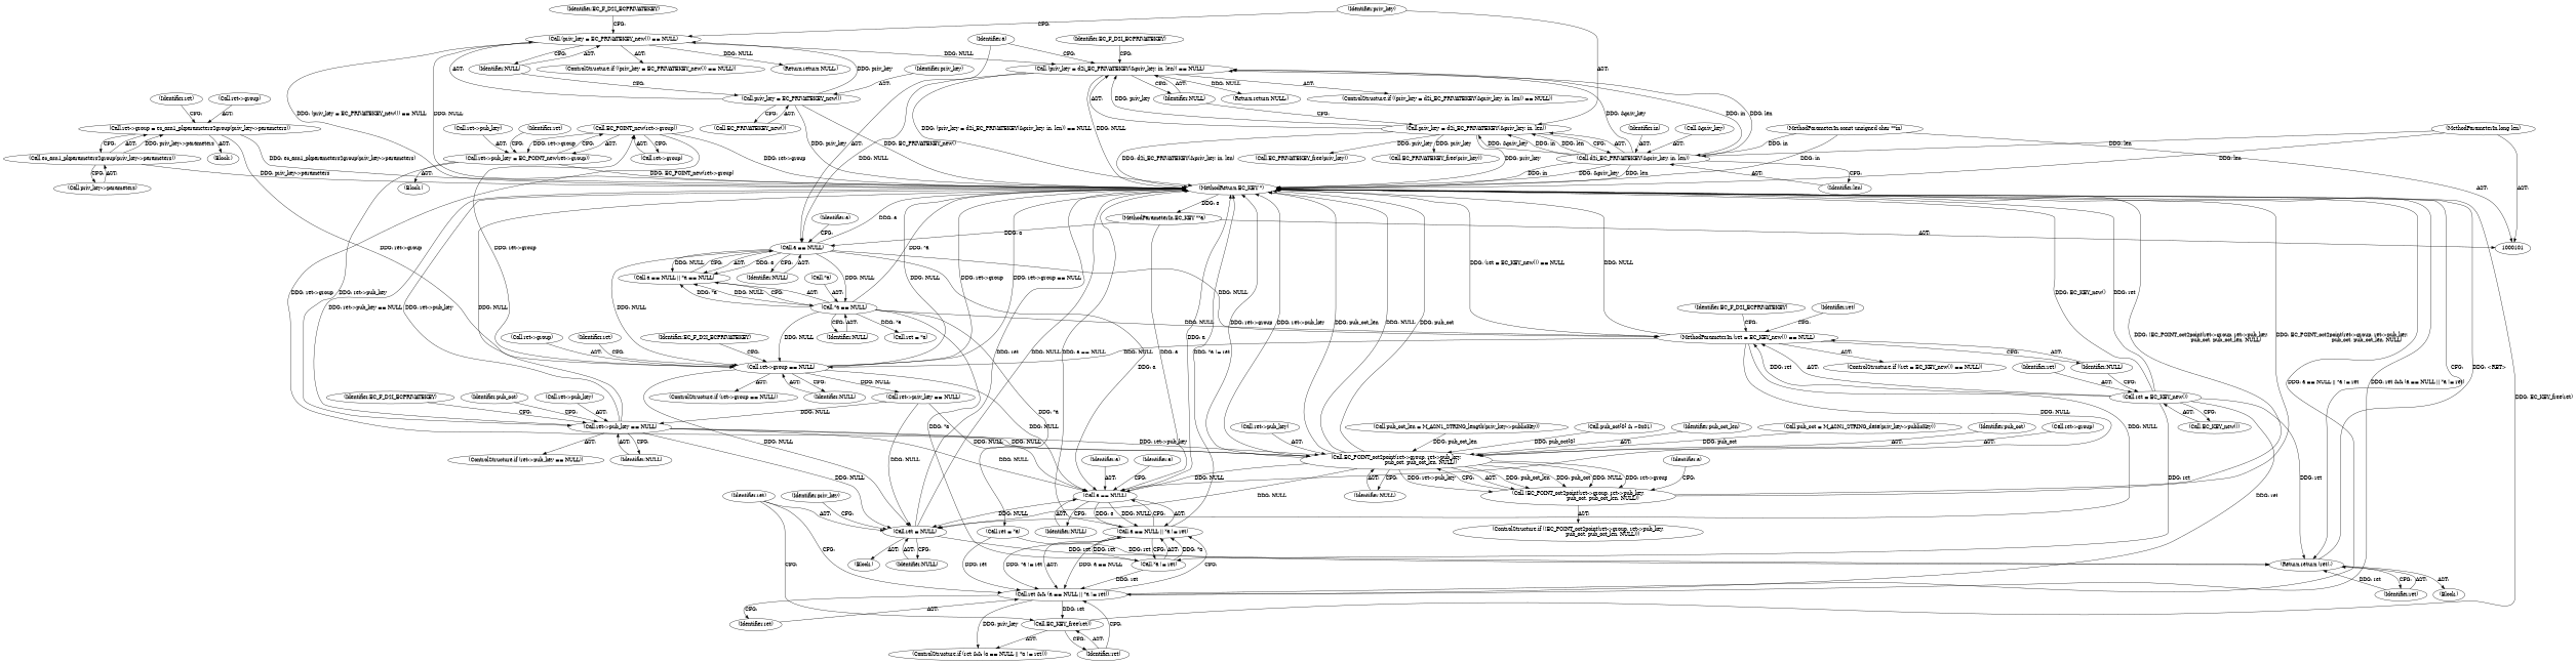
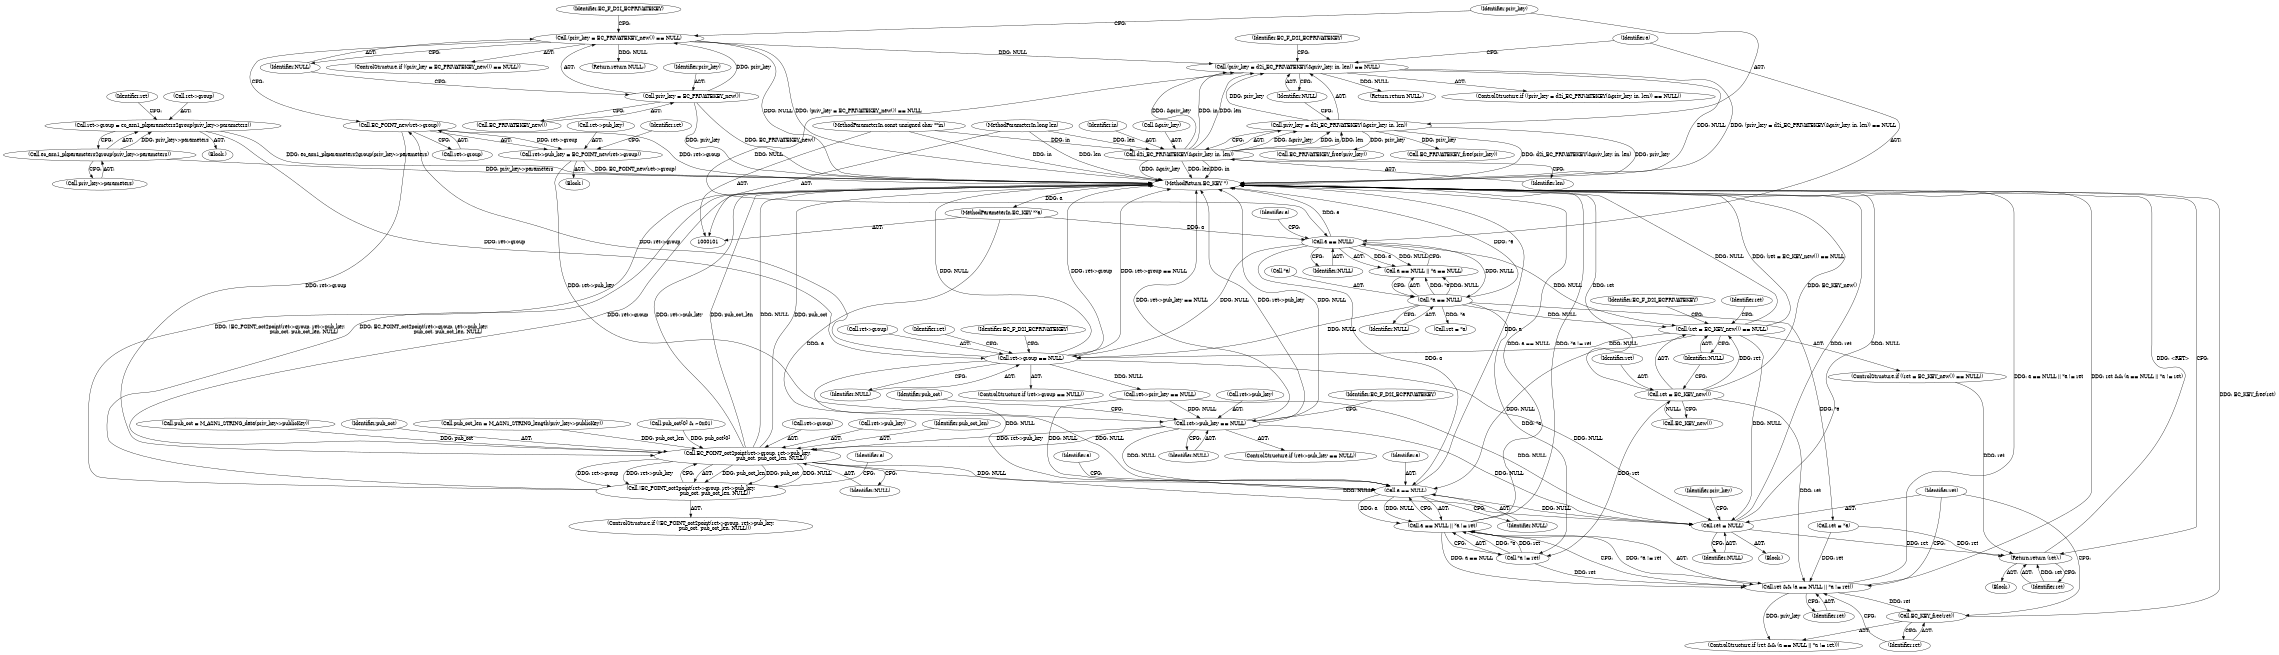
  digraph {
    n1 [label="(Call,EC_POINT_new(ret->group))"]
    n2 [label="(Call,ret->pub_key = EC_POINT_new(ret->group))"]
    n3 [label="(Call,EC_POINT_oct2point(ret->group, ret->pub_key,\n                                pub_oct, pub_oct_len, NULL))"]
    n4 [label="(Call,ret->group)"]
    n5 [label="(MethodReturn,EC_KEY *)"]
    n6 [label="(Call,ret->pub_key == NULL)"]
    n7 [label="(Block,)"]
    n8 [label="(Call,a == NULL)"]
    n9 [label="(Call,ret = NULL)"]
    n10 [label="(Call,!EC_POINT_oct2point(ret->group, ret->pub_key,\n                                pub_oct, pub_oct_len, NULL))"]
    n11 [label="(Identifier,NULL)"]
    n12 [label="(MethodParameterIn,EC_KEY **a)"]
    n13 [label="(Return,return (ret);)"]
    n14 [label="(Call,ret->group == NULL)"]
    n15 [label="(Identifier,NULL)"]
    n16 [label="(ControlStructure,if (ret->group == NULL))"]
    n17 [label="(Call,ret->priv_key == NULL)"]
    n18 [label="(Call,a == NULL || *a != ret)"]
    n19 [label="(Identifier,NULL)"]
    n20 [label="(Block,)"]
    n21 [label="(Identifier,NULL)"]
    n22 [label="(Call,ret->group = ec_asn1_pkparameters2group(priv_key->parameters))"]
    n23 [label="(Call,ec_asn1_pkparameters2group(priv_key->parameters))"]
    n24 [label="(Block,)"]
    n25 [label="(Call,priv_key->parameters)"]
    n26 [label="(Call,a == NULL)"]
    n27 [label="(Call,*a == NULL)"]
-   n28 [label="(MethodParameterIn,(ret = EC_KEY_new()) == NULL)"]
+   n28 [label="(Call,(ret = EC_KEY_new()) == NULL)"]
    n29 [label="(Identifier,NULL)"]
    n30 [label="(Call,a == NULL || *a == NULL)"]
    n31 [label="(Call,ret = *a)"]
    n32 [label="(Call,*a != ret)"]
    n33 [label="(Identifier,NULL)"]
    n34 [label="(Call,ret = *a)"]
    n35 [label="(ControlStructure,if ((ret = EC_KEY_new()) == NULL))"]
    n36 [label="(Identifier,NULL)"]
    1000101
    n38 [label="(Call,(priv_key = d2i_EC_PRIVATEKEY(&priv_key, in, len)) == NULL)"]
    n39 [label="(Identifier,NULL)"]
    n40 [label="(Return,return NULL;)"]
    n41 [label="(ControlStructure,if ((priv_key = d2i_EC_PRIVATEKEY(&priv_key, in, len)) == NULL))"]
    n42 [label="(Call,priv_key = d2i_EC_PRIVATEKEY(&priv_key, in, len))"]
    n43 [label="(Call,d2i_EC_PRIVATEKEY(&priv_key, in, len))"]
    n44 [label="(Call,EC_PRIVATEKEY_free(priv_key))"]
    n45 [label="(Call,EC_PRIVATEKEY_free(priv_key))"]
    n46 [label="(Identifier,len)"]
    n47 [label="(MethodParameterIn,const unsigned char **in)"]
    n48 [label="(MethodParameterIn,long len)"]
    n49 [label="(Call,(priv_key = EC_PRIVATEKEY_new()) == NULL)"]
    n50 [label="(ControlStructure,if ((priv_key = EC_PRIVATEKEY_new()) == NULL))"]
    n51 [label="(Identifier,NULL)"]
    n52 [label="(Return,return NULL;)"]
    n53 [label="(Call,priv_key = EC_PRIVATEKEY_new())"]
    n54 [label="(Call,EC_PRIVATEKEY_new())"]
    n55 [label="(Call,ret && (a == NULL || *a != ret))"]
    n56 [label="(Call,ret = EC_KEY_new())"]
    n57 [label="(Call,EC_KEY_new())"]
    n58 [label="(Call,EC_KEY_free(ret))"]
    n59 [label="(ControlStructure,if (ret && (a == NULL || *a != ret)))"]
    n60 [label="(Identifier,ret)"]
    n61 [label="(Block,)"]
    n62 [label="(Identifier,ret)"]
    n63 [label="(Identifier,NULL)"]
    n64 [label="(ControlStructure,if (ret->pub_key == NULL))"]
    n65 [label="(ControlStructure,if (!EC_POINT_oct2point(ret->group, ret->pub_key,\n                                pub_oct, pub_oct_len, NULL)))"]
    n66 [label="(Identifier,ret)"]
    n67 [label="(Identifier,priv_key)"]
    n68 [label="(Identifier,in)"]
    n69 [label="(Identifier,EC_F_D2I_ECPRIVATEKEY)"]
    n70 [label="(Call,ret->group)"]
    n71 [label="(Call,&priv_key)"]
    n72 [label="(Identifier,ret)"]
    n73 [label="(Identifier,pub_oct_len)"]
    n74 [label="(Identifier,EC_F_D2I_ECPRIVATEKEY)"]
    n75 [label="(Identifier,ret)"]
    n76 [label="(Identifier,a)"]
    n77 [label="(Call,*a)"]
    n78 [label="(Identifier,a)"]
    n79 [label="(Identifier,ret)"]
    n80 [label="(Identifier,a)"]
    n81 [label="(Identifier,EC_F_D2I_ECPRIVATEKEY)"]
    n82 [label="(Call,ret->group)"]
    n83 [label="(Identifier,a)"]
    n84 [label="(Identifier,EC_F_D2I_ECPRIVATEKEY)"]
    n85 [label="(Call,ret->pub_key)"]
    n86 [label="(Identifier,priv_key)"]
    n87 [label="(Identifier,pub_oct)"]
    n88 [label="(Call,ret->pub_key)"]
    n89 [label="(Identifier,EC_F_D2I_ECPRIVATEKEY)"]
    n90 [label="(Call,ret->group)"]
    n91 [label="(Call,pub_oct = M_ASN1_STRING_data(priv_key->publicKey))"]
    n92 [label="(Call,ret->pub_key)"]
    n93 [label="(Identifier,a)"]
    n94 [label="(Identifier,pub_oct)"]
    n95 [label="(Call,pub_oct_len = M_ASN1_STRING_length(priv_key->publicKey))"]
    n96 [label="(Identifier,ret)"]
    n97 [label="(Identifier,priv_key)"]
    n98 [label="(Call,pub_oct[0] & ~0x01)"]
    n99 [label="(Identifier,ret)"]
    n100 [label="(Identifier,ret)"]
    n1 -> n2 [label="AST: "]
    n1 -> n2 [label="DDG: ret->group"]
    n1 -> n3 [label="DDG: ret->group"]
    n1 -> n4 [label="CFG: "]
    n1 -> n5 [label="DDG: ret->group"]
-   n2 -> n1 [label="CFG: "]
+   n49 -> n1 [label="CFG: "]
    n2 -> n5 [label="DDG: EC_POINT_new(ret->group)"]
    n2 -> n6 [label="DDG: ret->pub_key"]
    n2 -> n7 [label="AST: "]
    n3 -> n5 [label="DDG: ret->group"]
    n3 -> n5 [label="DDG: ret->pub_key"]
    n3 -> n5 [label="DDG: pub_oct_len"]
    n3 -> n5 [label="DDG: NULL"]
    n3 -> n5 [label="DDG: pub_oct"]
    n3 -> n8 [label="DDG: NULL"]
    n3 -> n9 [label="DDG: NULL"]
    n3 -> n10 [label="AST: "]
    n3 -> n10 [label="DDG: pub_oct_len"]
    n3 -> n10 [label="DDG: pub_oct"]
    n3 -> n10 [label="DDG: NULL"]
    n3 -> n10 [label="DDG: ret->group"]
    n3 -> n10 [label="DDG: ret->pub_key"]
    n3 -> n11 [label="CFG: "]
    n4 -> n1 [label="AST: "]
    n5 -> n12 [label="DDG: a"]
    n5 -> n13 [label="CFG: "]
    n6 -> n3 [label="DDG: ret->pub_key"]
    n6 -> n3 [label="DDG: NULL"]
    n6 -> n5 [label="DDG: ret->pub_key"]
    n6 -> n5 [label="DDG: NULL"]
    n6 -> n5 [label="DDG: ret->pub_key == NULL"]
    n6 -> n8 [label="DDG: NULL"]
    n6 -> n9 [label="DDG: NULL"]
    n6 -> n63 [label="CFG: "]
    n6 -> n64 [label="AST: "]
    n8 -> n5 [label="DDG: a"]
    n8 -> n9 [label="DDG: NULL"]
    n8 -> n18 [label="AST: "]
    n8 -> n18 [label="DDG: a"]
    n8 -> n18 [label="DDG: NULL"]
    n8 -> n19 [label="CFG: "]
    n9 -> n5 [label="DDG: ret"]
    n9 -> n5 [label="DDG: NULL"]
    n9 -> n13 [label="DDG: ret"]
    n9 -> n20 [label="AST: "]
    n9 -> n21 [label="CFG: "]
    n10 -> n3 [label="CFG: "]
    n10 -> n5 [label="DDG: !EC_POINT_oct2point(ret->group, ret->pub_key,\n                                pub_oct, pub_oct_len, NULL)"]
    n10 -> n5 [label="DDG: EC_POINT_oct2point(ret->group, ret->pub_key,\n                                pub_oct, pub_oct_len, NULL)"]
    n10 -> n65 [label="AST: "]
    n11 -> n3 [label="AST: "]
    n12 -> n8 [label="DDG: a"]
    n12 -> n26 [label="DDG: a"]
    n12 -> 1000101 [label="AST: "]
    n13 -> n5 [label="DDG: <RET>"]
    n13 -> n61 [label="AST: "]
    n13 -> n62 [label="CFG: "]
    n14 -> n1 [label="DDG: ret->group"]
    n14 -> n5 [label="DDG: ret->group"]
    n14 -> n5 [label="DDG: ret->group == NULL"]
    n14 -> n5 [label="DDG: NULL"]
    n14 -> n8 [label="DDG: NULL"]
    n14 -> n9 [label="DDG: NULL"]
    n14 -> n15 [label="CFG: "]
    n14 -> n16 [label="AST: "]
    n14 -> n17 [label="DDG: NULL"]
    n15 -> n14 [label="AST: "]
    n17 -> n6 [label="DDG: NULL"]
    n17 -> n8 [label="DDG: NULL"]
    n17 -> n9 [label="DDG: NULL"]
    n18 -> n5 [label="DDG: a == NULL"]
    n18 -> n5 [label="DDG: *a != ret"]
    n18 -> n8 [label="CFG: "]
    n18 -> n32 [label="CFG: "]
    n18 -> n55 [label="AST: "]
    n18 -> n55 [label="DDG: a == NULL"]
    n18 -> n55 [label="DDG: *a != ret"]
    n19 -> n8 [label="AST: "]
    n21 -> n9 [label="AST: "]
    n22 -> n5 [label="DDG: ec_asn1_pkparameters2group(priv_key->parameters)"]
    n22 -> n14 [label="DDG: ret->group"]
    n22 -> n23 [label="CFG: "]
    n22 -> n24 [label="AST: "]
    n23 -> n5 [label="DDG: priv_key->parameters"]
    n23 -> n22 [label="AST: "]
    n23 -> n22 [label="DDG: priv_key->parameters"]
    n23 -> n25 [label="CFG: "]
    n25 -> n23 [label="AST: "]
    n26 -> n5 [label="DDG: a"]
    n26 -> n8 [label="DDG: a"]
    n26 -> n14 [label="DDG: NULL"]
    n26 -> n27 [label="DDG: NULL"]
    n26 -> n28 [label="DDG: NULL"]
    n26 -> n29 [label="CFG: "]
    n26 -> n30 [label="AST: "]
    n26 -> n30 [label="DDG: a"]
    n26 -> n30 [label="DDG: NULL"]
    n27 -> n5 [label="DDG: *a"]
    n27 -> n14 [label="DDG: NULL"]
    n27 -> n28 [label="DDG: NULL"]
    n27 -> n30 [label="AST: "]
    n27 -> n30 [label="DDG: *a"]
    n27 -> n30 [label="DDG: NULL"]
    n27 -> n31 [label="DDG: *a"]
    n27 -> n32 [label="DDG: *a"]
    n27 -> n33 [label="CFG: "]
    n27 -> n34 [label="DDG: *a"]
    n28 -> n5 [label="DDG: (ret = EC_KEY_new()) == NULL"]
    n28 -> n5 [label="DDG: NULL"]
    n28 -> n8 [label="DDG: NULL"]
    n28 -> n9 [label="DDG: NULL"]
    n28 -> n14 [label="DDG: NULL"]
    n28 -> n35 [label="AST: "]
    n28 -> n36 [label="CFG: "]
    n29 -> n26 [label="AST: "]
    n30 -> n26 [label="CFG: "]
    n30 -> n27 [label="CFG: "]
    n32 -> n18 [label="AST: "]
    n32 -> n18 [label="DDG: *a"]
    n32 -> n18 [label="DDG: ret"]
    n32 -> n55 [label="DDG: ret"]
    n33 -> n27 [label="AST: "]
    n34 -> n13 [label="DDG: ret"]
    n34 -> n55 [label="DDG: ret"]
    n36 -> n28 [label="AST: "]
    n36 -> n56 [label="CFG: "]
    n38 -> n5 [label="DDG: NULL"]
    n38 -> n5 [label="DDG: (priv_key = d2i_EC_PRIVATEKEY(&priv_key, in, len)) == NULL"]
    n38 -> n26 [label="DDG: NULL"]
    n38 -> n39 [label="CFG: "]
    n38 -> n40 [label="DDG: NULL"]
    n38 -> n41 [label="AST: "]
    n39 -> n38 [label="AST: "]
    n39 -> n42 [label="CFG: "]
    n42 -> n5 [label="DDG: d2i_EC_PRIVATEKEY(&priv_key, in, len)"]
    n42 -> n5 [label="DDG: priv_key"]
    n42 -> n38 [label="AST: "]
    n42 -> n38 [label="DDG: priv_key"]
    n42 -> n43 [label="CFG: "]
    n42 -> n44 [label="DDG: priv_key"]
    n42 -> n45 [label="DDG: priv_key"]
    n43 -> n5 [label="DDG: &priv_key"]
    n43 -> n5 [label="DDG: len"]
    n43 -> n5 [label="DDG: in"]
    n43 -> n38 [label="DDG: &priv_key"]
    n43 -> n38 [label="DDG: in"]
    n43 -> n38 [label="DDG: len"]
    n43 -> n42 [label="AST: "]
    n43 -> n42 [label="DDG: &priv_key"]
    n43 -> n42 [label="DDG: in"]
    n43 -> n42 [label="DDG: len"]
    n43 -> n46 [label="CFG: "]
    n46 -> n43 [label="AST: "]
    n47 -> n5 [label="DDG: in"]
    n47 -> 1000101 [label="AST: "]
    n47 -> n43 [label="DDG: in"]
    n48 -> n5 [label="DDG: len"]
    n48 -> 1000101 [label="AST: "]
    n48 -> n43 [label="DDG: len"]
    n49 -> n5 [label="DDG: NULL"]
    n49 -> n5 [label="DDG: (priv_key = EC_PRIVATEKEY_new()) == NULL"]
    n49 -> n38 [label="DDG: NULL"]
    n49 -> n50 [label="AST: "]
    n49 -> n51 [label="CFG: "]
    n49 -> n52 [label="DDG: NULL"]
    n51 -> n49 [label="AST: "]
    n51 -> n53 [label="CFG: "]
    n53 -> n5 [label="DDG: priv_key"]
    n53 -> n5 [label="DDG: EC_PRIVATEKEY_new()"]
    n53 -> n49 [label="AST: "]
    n53 -> n49 [label="DDG: priv_key"]
    n53 -> n54 [label="CFG: "]
    n54 -> n53 [label="AST: "]
    n55 -> n5 [label="DDG: a == NULL || *a != ret"]
    n55 -> n5 [label="DDG: ret && (a == NULL || *a != ret)"]
    n55 -> n18 [label="CFG: "]
    n55 -> n58 [label="DDG: ret"]
    n55 -> n59 [label="DDG: priv_key"]
    n55 -> n60 [label="CFG: "]
    n56 -> n5 [label="DDG: EC_KEY_new()"]
    n56 -> n5 [label="DDG: ret"]
-   n56 -> n13 [label="DDG: ret"]
+   n35 -> n13 [label="DDG: ret"]
    n56 -> n28 [label="AST: "]
    n56 -> n28 [label="DDG: ret"]
    n56 -> n32 [label="DDG: ret"]
    n56 -> n55 [label="DDG: ret"]
    n56 -> n57 [label="CFG: "]
-   n57 -> n56 [label="AST: "]
+   n57 -> n56 [label="NULL: "]
    n58 -> n5 [label="DDG: EC_KEY_free(ret)"]
    n58 -> n59 [label="AST: "]
    n58 -> n66 [label="CFG: "]
    n60 -> n55 [label="AST: "]
    n62 -> n13 [label="AST: "]
    n62 -> n13 [label="DDG: ret"]
    n63 -> n6 [label="AST: "]
    n66 -> n55 [label="CFG: "]
    n66 -> n58 [label="AST: "]
    n67 -> n42 [label="AST: "]
    n67 -> n49 [label="CFG: "]
    n68 -> n43 [label="AST: "]
    n69 -> n28 [label="CFG: "]
    n70 -> n14 [label="AST: "]
    n71 -> n43 [label="AST: "]
    n72 -> n28 [label="CFG: "]
    n73 -> n3 [label="AST: "]
    n74 -> n6 [label="CFG: "]
    n75 -> n14 [label="CFG: "]
    n76 -> n10 [label="CFG: "]
    n77 -> n27 [label="AST: "]
    n78 -> n26 [label="AST: "]
    n78 -> n38 [label="CFG: "]
    n79 -> n56 [label="AST: "]
    n80 -> n26 [label="CFG: "]
    n81 -> n38 [label="CFG: "]
    n82 -> n3 [label="AST: "]
    n83 -> n8 [label="AST: "]
    n84 -> n49 [label="CFG: "]
    n85 -> n3 [label="AST: "]
    n86 -> n53 [label="AST: "]
    n87 -> n6 [label="CFG: "]
    n88 -> n2 [label="AST: "]
    n89 -> n14 [label="CFG: "]
    n90 -> n22 [label="AST: "]
    n91 -> n3 [label="DDG: pub_oct"]
    n92 -> n6 [label="AST: "]
    n93 -> n8 [label="CFG: "]
    n94 -> n3 [label="AST: "]
    n95 -> n3 [label="DDG: pub_oct_len"]
    n96 -> n2 [label="CFG: "]
    n97 -> n9 [label="CFG: "]
    n98 -> n3 [label="DDG: pub_oct[0]"]
    n99 -> n9 [label="AST: "]
    n99 -> n55 [label="CFG: "]
    n99 -> n58 [label="CFG: "]
    n100 -> n22 [label="CFG: "]
  }
